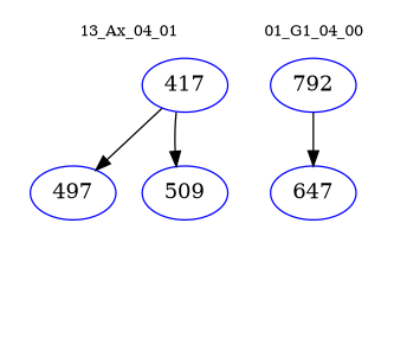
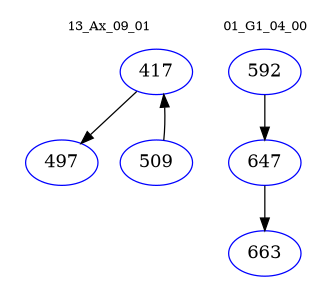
  digraph {
    node [color=blue]
    edge [color=black]
    n1 [label=417]
    n2 [label=497]
    n3 [label=509]
    n4 [label=647]
-   n5 [label=792]
+   n5 [label=592]
+   n6 [label=663]
    subgraph cluster_1 {
      color=white
      fontsize=10
-     label="13_Ax_04_01"
+     label="13_Ax_09_01"
      n1
      n2
      n3
    }
    subgraph cluster_2 {
      color=white
      fontsize=10
      label="01_G1_04_00"
      n4
      n5
+     n6
    }
    n1 -> n2
-   n1 -> n3
+   n3 -> n1
+   n4 -> n6
    n5 -> n4
  }
